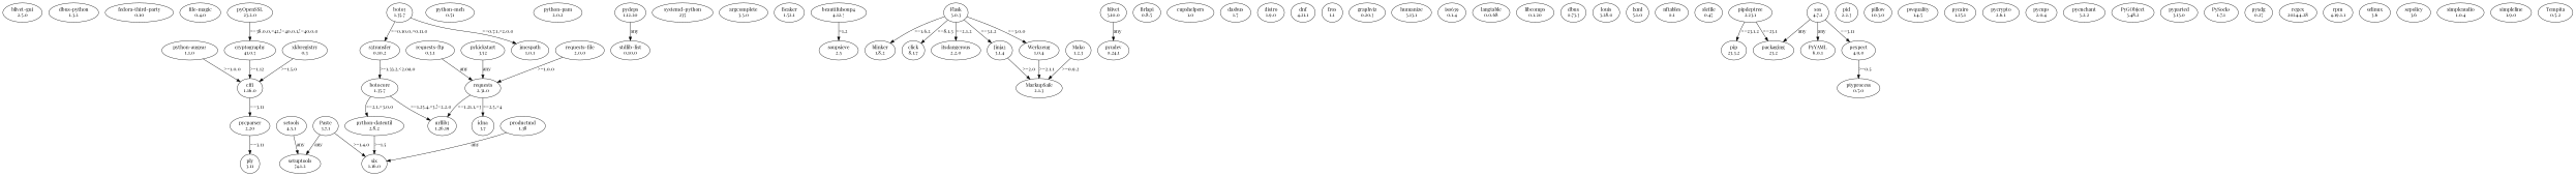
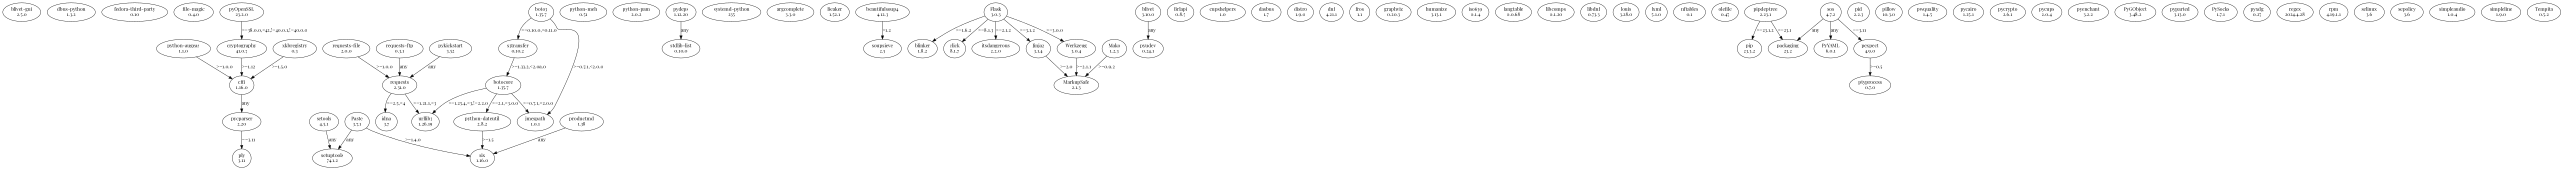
  digraph {
    fontname="Playfair Display"
    node [fontname="Playfair Display"]
    edge [fontname="Playfair Display"]
    n1 [label="blivet-gui\n2.5.0"]
    n2 [label="dbus-python\n1.3.2"]
    n3 [label="fedora-third-party\n0.10"]
    n4 [label="file-magic\n0.4.0"]
    n5 [label="python-augeas\n1.1.0"]
    n6 [label="cffi\n1.16.0"]
    n7 [label="pycparser\n2.20"]
    n8 [label="ply\n3.11"]
    n9 [label="python-dateutil\n2.8.2"]
    n10 [label="six\n1.16.0"]
    n11 [label="python-meh\n0.51"]
    n12 [label="python-pam\n2.0.2"]
    n13 [label="requests-file\n2.0.0"]
    n14 [label="requests\n2.31.0"]
    n15 [label="urllib3\n1.26.19"]
    n16 [label="idna\n3.7"]
    n17 [label="requests-ftp\n0.3.1"]
    n18 [label="stdlib-list\n0.10.0"]
    n19 [label="systemd-python\n235"]
    n20 [label="argcomplete\n3.3.0"]
    n21 [label="Beaker\n1.52.1"]
    n22 [label="beautifulsoup4\n4.12.3"]
    n23 [label="soupsieve\n2.5"]
    n24 [label="blinker\n1.8.2"]
    n25 [label="blivet\n3.10.0"]
    n26 [label="pyudev\n0.24.1"]
    n27 [label="boto3\n1.35.7"]
    n28 [label="jmespath\n1.0.1"]
    n29 [label="s3transfer\n0.10.2"]
    n30 [label="botocore\n1.35.7"]
    n31 [label="Brlapi\n0.8.5"]
    n32 [label="click\n8.1.7"]
    n33 [label="cryptography\n41.0.7"]
    n34 [label="cupshelpers\n1.0"]
    n35 [label="dasbus\n1.7"]
    n36 [label="distro\n1.9.0"]
    n37 [label="dnf\n4.21.1"]
    n38 [label="Flask\n3.0.3"]
    n39 [label="itsdangerous\n2.2.0"]
    n40 [label="Jinja2\n3.1.4"]
-   n41 [label="Werkzeug\n1.0.4"]
+   n41 [label="Werkzeug\n3.0.4"]
    n42 [label="MarkupSafe\n2.1.3"]
    n43 [label="fros\n1.1"]
    n44 [label="graphviz\n0.20.3"]
    n45 [label="humanize\n3.13.1"]
    n46 [label="iso639\n0.1.4"]
    n47 [label="langtable\n0.0.68"]
    n48 [label="libcomps\n0.1.20"]
-   n49 [label="dbus\n0.73.3"]
+   n49 [label="libdnf\n0.73.3"]
    n50 [label="louis\n3.28.0"]
    n51 [label="lxml\n5.1.0"]
    n52 [label="Mako\n1.2.3"]
    n53 [label="nftables\n0.1"]
    n54 [label="olefile\n0.47"]
    n55 [label="packaging\n23.2"]
    n56 [label="Paste\n3.7.1"]
    n57 [label="setuptools\n74.1.2"]
    n58 [label="pexpect\n4.9.0"]
    n59 [label="ptyprocess\n0.7.0"]
    n60 [label="pid\n2.2.3"]
    n61 [label="pillow\n10.3.0"]
    n62 [label="pip\n23.3.2"]
    n63 [label="pipdeptree\n2.23.1"]
    n64 [label="productmd\n1.38"]
    n65 [label="pwquality\n1.4.5"]
    n66 [label="pycairo\n1.25.1"]
    n67 [label="pycrypto\n2.6.1"]
    n68 [label="pycups\n2.0.4"]
    n69 [label="pydeps\n1.12.20"]
    n70 [label="pyenchant\n3.2.2"]
    n71 [label="PyGObject\n3.48.2"]
    n72 [label="pykickstart\n3.52"]
    n73 [label="pyOpenSSL\n23.2.0"]
    n74 [label="pyparted\n3.13.0"]
    n75 [label="PySocks\n1.7.1"]
    n76 [label="pyxdg\n0.27"]
    n77 [label="PyYAML\n6.0.1"]
    n78 [label="regex\n2024.4.28"]
    n79 [label="rpm\n4.19.1.1"]
    n80 [label="selinux\n3.6"]
    n81 [label="sepolicy\n3.6"]
    n82 [label="setools\n4.5.1"]
    n83 [label="simpleaudio\n1.0.4"]
    n84 [label="simpleline\n1.9.0"]
    n85 [label="sos\n4.7.2"]
    n86 [label="Tempita\n0.5.2"]
    n87 [label="xkbregistry\n0.3"]
    n5 -> n6 [label=">=1.0.0"]
-   n6 -> n7 [label="==3.11"]
+   n6 -> n7 [label=any]
    n7 -> n8 [label="==3.11"]
    n9 -> n10 [label=">=1.5"]
    n13 -> n14 [label=">=1.0.0"]
    n14 -> n15 [label=">=1.21.1,<3"]
    n14 -> n16 [label=">=2.5,<4"]
    n17 -> n14 [label=any]
    n22 -> n23 [label=">1.2"]
    n25 -> n26 [label=any]
    n27 -> n28 [label=">=0.7.1,<2.0.0"]
    n27 -> n29 [label=">=0.10.0,<0.11.0"]
    n29 -> n30 [label=">=1.33.2,<2.0a.0"]
    n30 -> n9 [label=">=2.1,<3.0.0"]
    n30 -> n15 [label=">=1.25.4,<3,!=2.2.0"]
+   n30 -> n28 [label=">=0.7.1,<2.0.0"]
    n33 -> n6 [label=">=1.12"]
    n38 -> n24 [label=">=1.6.2"]
    n38 -> n32 [label=">=8.1.3"]
    n38 -> n39 [label=">=2.1.2"]
    n38 -> n40 [label=">=3.1.2"]
    n38 -> n41 [label=">=3.0.0"]
    n40 -> n42 [label=">=2.0"]
    n41 -> n42 [label=">=2.1.1"]
    n52 -> n42 [label=">=0.9.2"]
    n56 -> n10 [label=">=1.4.0"]
    n56 -> n57 [label=any]
    n58 -> n59 [label=">=0.5"]
    n63 -> n55 [label=">=23.1"]
    n63 -> n62 [label=">=23.1.2"]
    n64 -> n10 [label=any]
    n69 -> n18 [label=any]
    n72 -> n14 [label=any]
    n73 -> n33 [label=">=38.0.0,<42,!=40.0.1,!=40.0.0"]
    n82 -> n57 [label=any]
    n85 -> n55 [label=any]
    n85 -> n58 [label="==3.11"]
    n85 -> n77 [label=any]
    n87 -> n6 [label=">=1.5.0"]
  }
